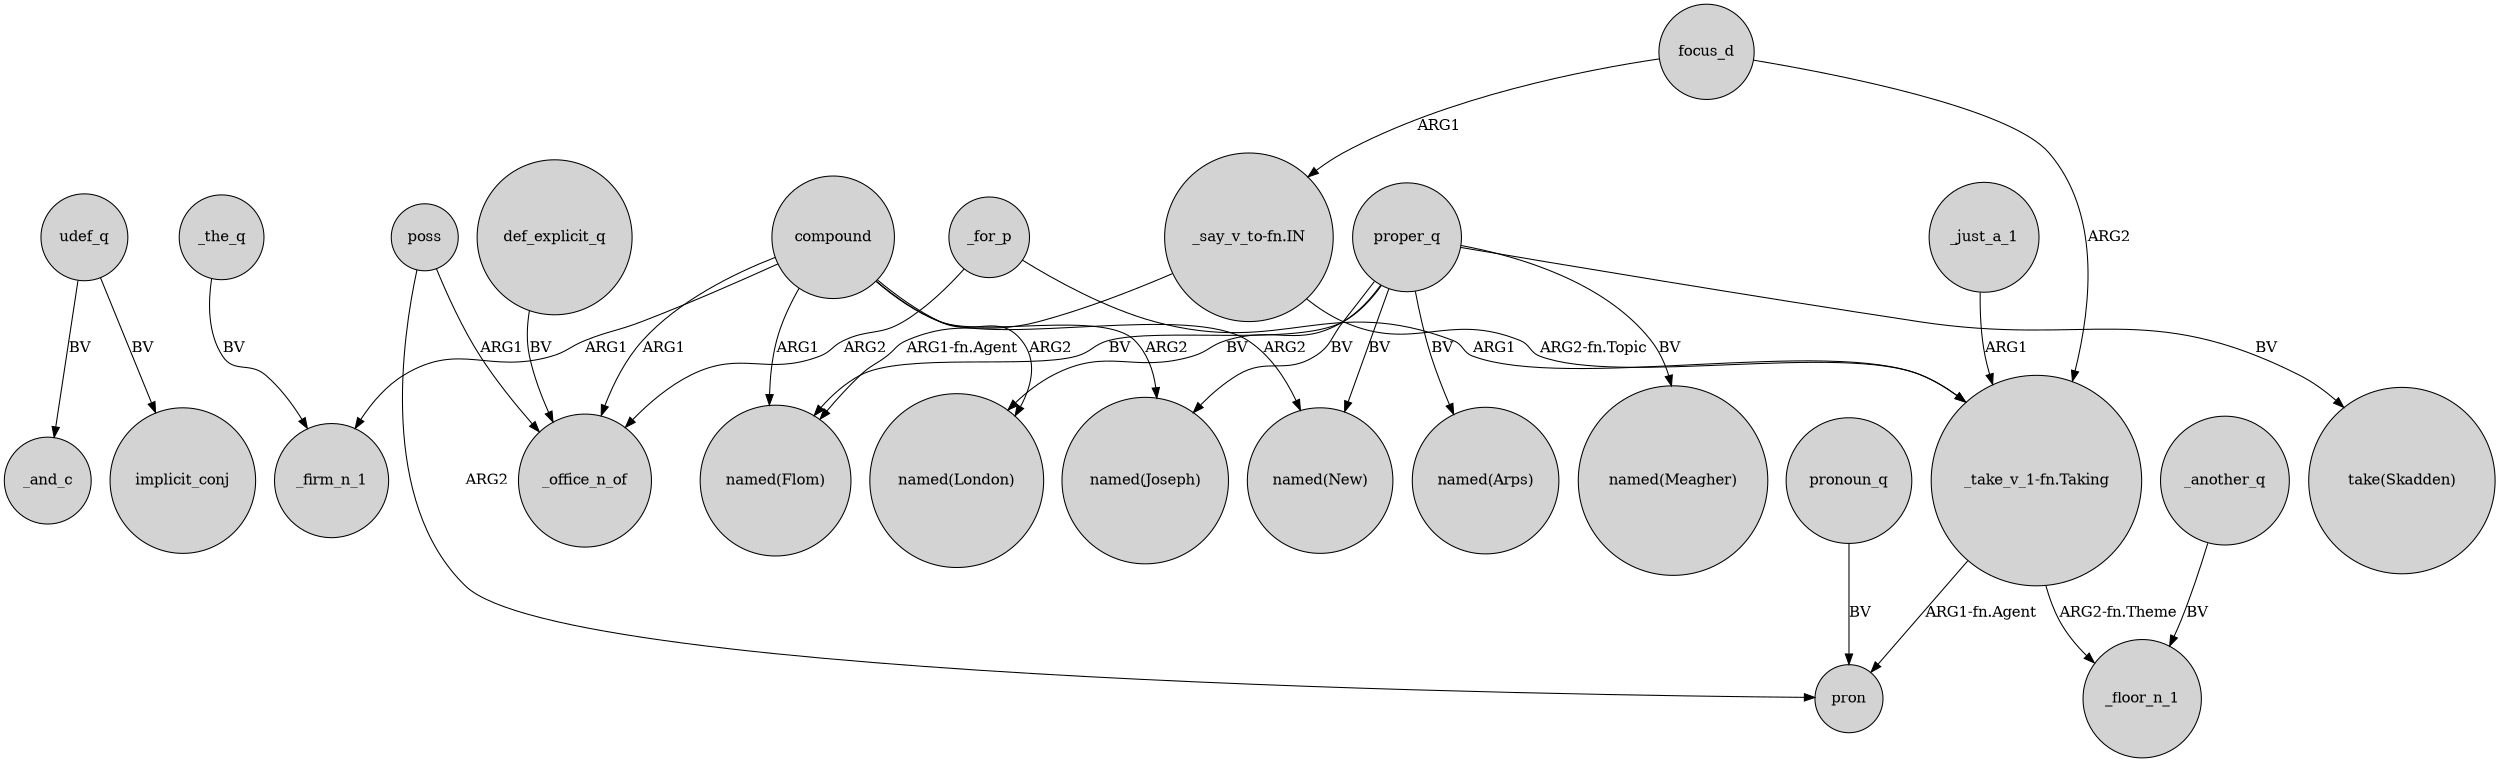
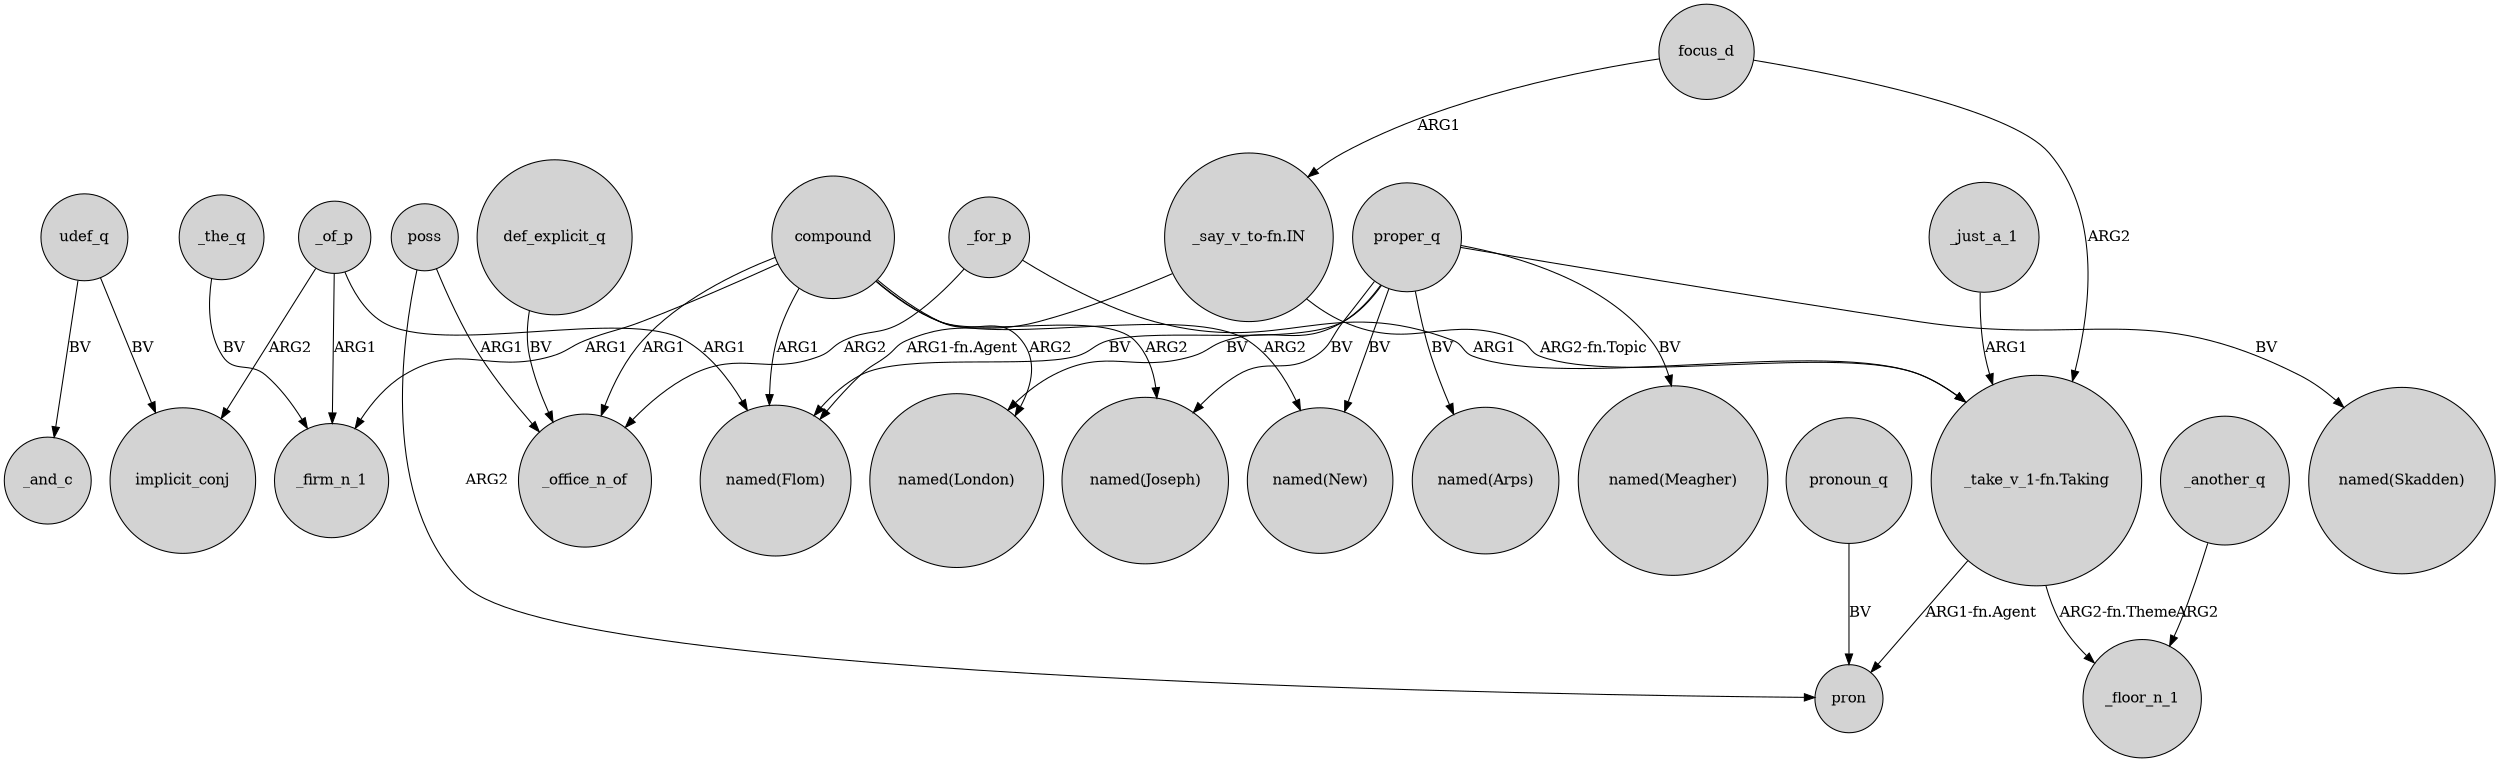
  digraph {
    node [shape=circle style=filled]
    _for_p
    _office_n_of
    "_take_v_1-fn.Taking"
    pron
    _floor_n_1
    proper_q
    "named(Meagher)"
    "named(New)"
    "named(Flom)"
    "named(Joseph)"
-   "named(Skadden)" [label="take(Skadden)"]
+   "named(Skadden)"
    "named(London)"
    "named(Arps)"
    compound
    _firm_n_1
    poss
    def_explicit_q
+   _of_p
    implicit_conj
    udef_q
    _and_c
    _just_a_1
    pronoun_q
    focus_d
    "_say_v_to-fn.IN"
    _another_q
    _the_q
    _for_p -> _office_n_of [label=ARG2]
    _for_p -> "_take_v_1-fn.Taking" [label=ARG1]
    "_take_v_1-fn.Taking" -> pron [label="ARG1-fn.Agent"]
    "_take_v_1-fn.Taking" -> _floor_n_1 [label="ARG2-fn.Theme"]
    proper_q -> "named(Meagher)" [label=BV]
    proper_q -> "named(New)" [label=BV]
    proper_q -> "named(Flom)" [label=BV]
    proper_q -> "named(Joseph)" [label=BV]
    proper_q -> "named(Skadden)" [label=BV]
    proper_q -> "named(London)" [label=BV]
    proper_q -> "named(Arps)" [label=BV]
    compound -> _office_n_of [label=ARG1]
    compound -> "named(New)" [label=ARG2]
    compound -> "named(Flom)" [label=ARG1]
    compound -> "named(Joseph)" [label=ARG2]
    compound -> "named(London)" [label=ARG2]
    compound -> _firm_n_1 [label=ARG1]
    poss -> _office_n_of [label=ARG1]
    poss -> pron [label=ARG2]
    def_explicit_q -> _office_n_of [label=BV]
+   _of_p -> "named(Flom)" [label=ARG1]
+   _of_p -> _firm_n_1 [label=ARG1]
+   _of_p -> implicit_conj [label=ARG2]
    udef_q -> implicit_conj [label=BV]
    udef_q -> _and_c [label=BV]
    _just_a_1 -> "_take_v_1-fn.Taking" [label=ARG1]
    pronoun_q -> pron [label=BV]
    focus_d -> "_take_v_1-fn.Taking" [label=ARG2]
    focus_d -> "_say_v_to-fn.IN" [label=ARG1]
    "_say_v_to-fn.IN" -> "_take_v_1-fn.Taking" [label="ARG2-fn.Topic"]
    "_say_v_to-fn.IN" -> "named(Flom)" [label="ARG1-fn.Agent"]
-   _another_q -> _floor_n_1 [label=BV]
+   _another_q -> _floor_n_1 [label=ARG2]
    _the_q -> _firm_n_1 [label=BV]
  }
